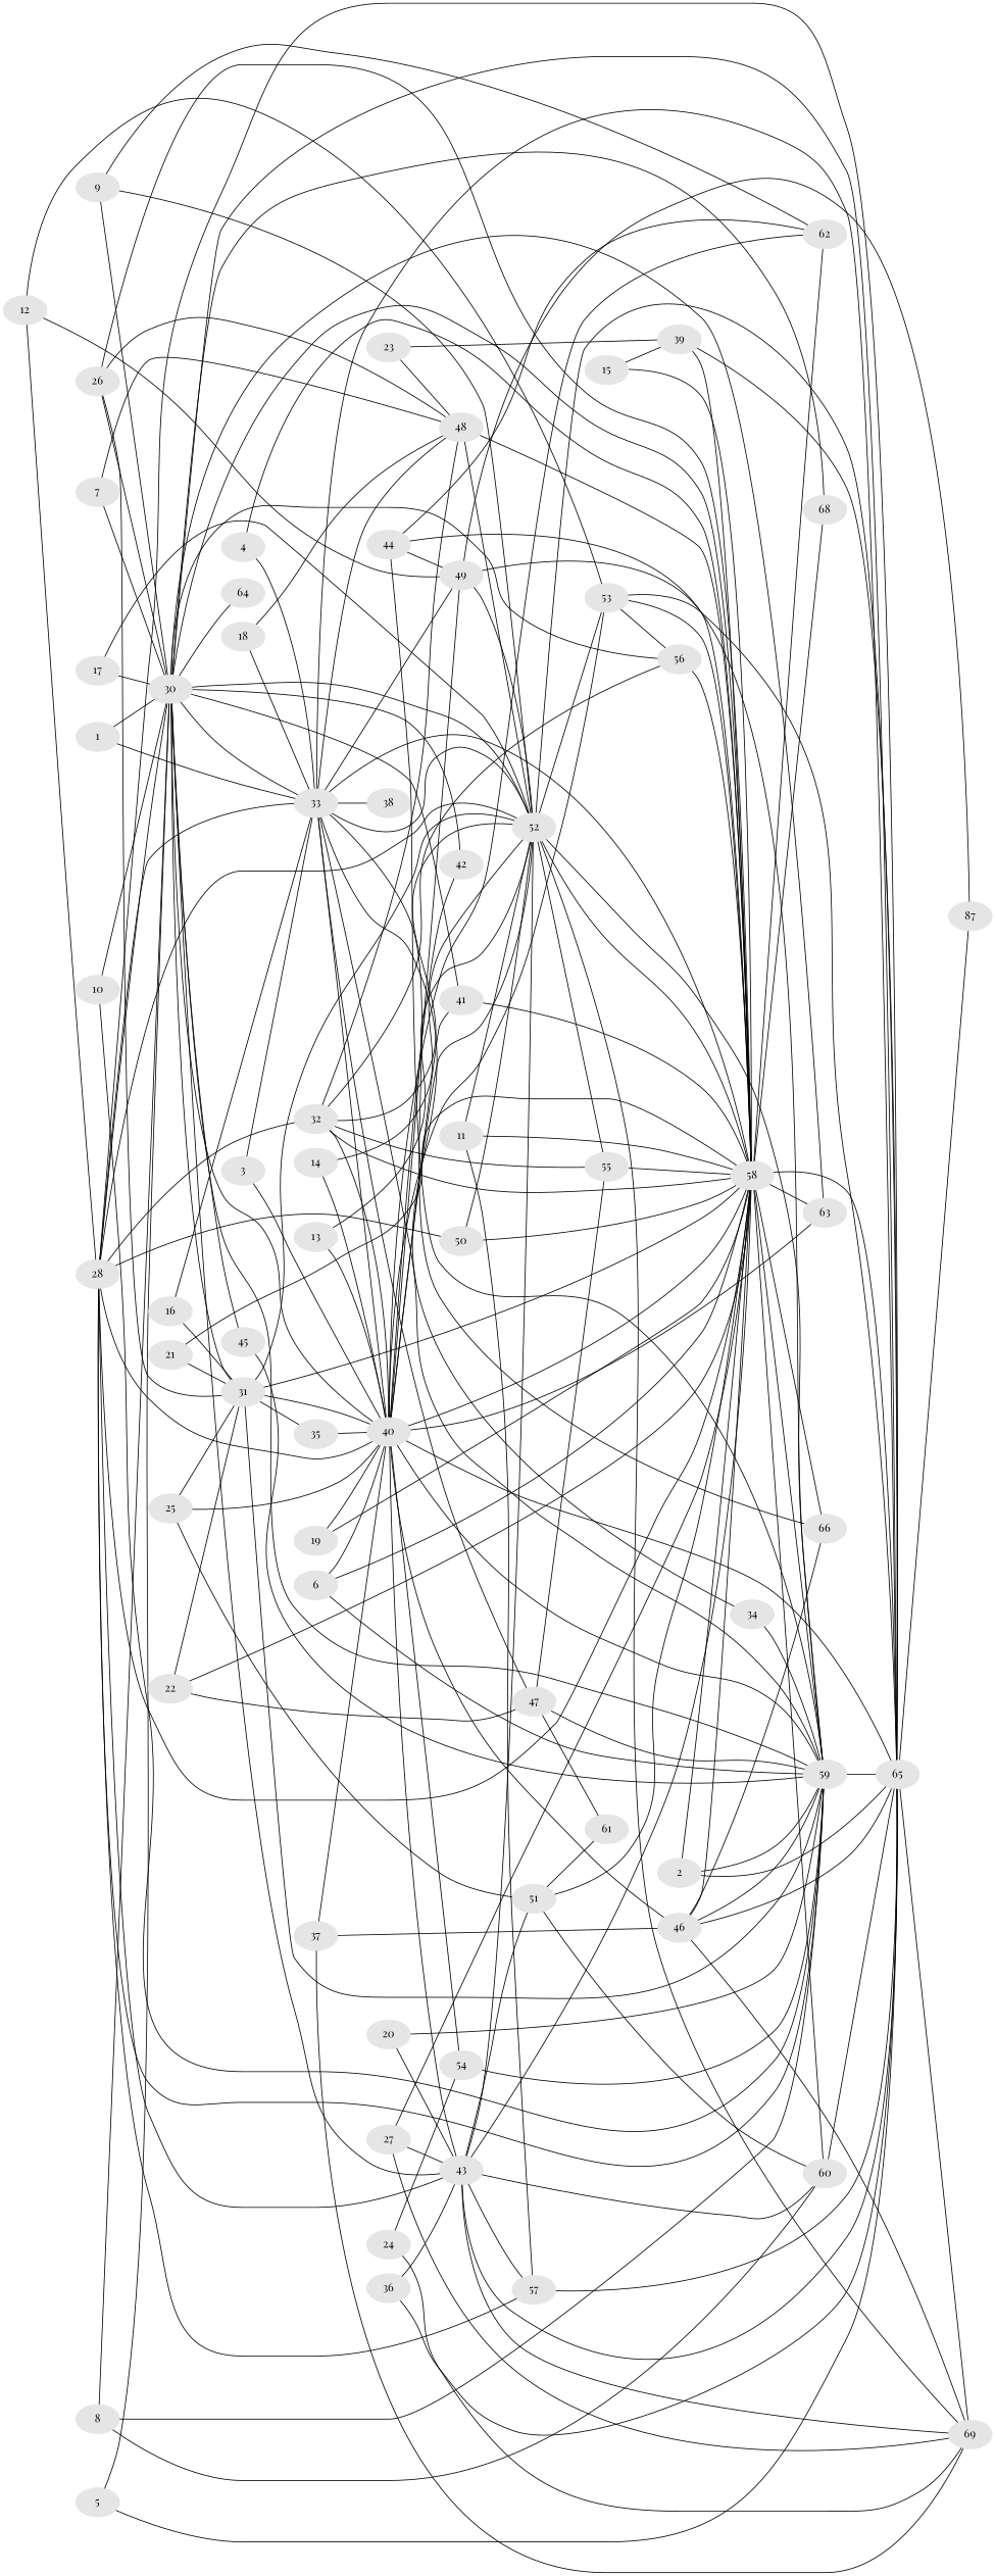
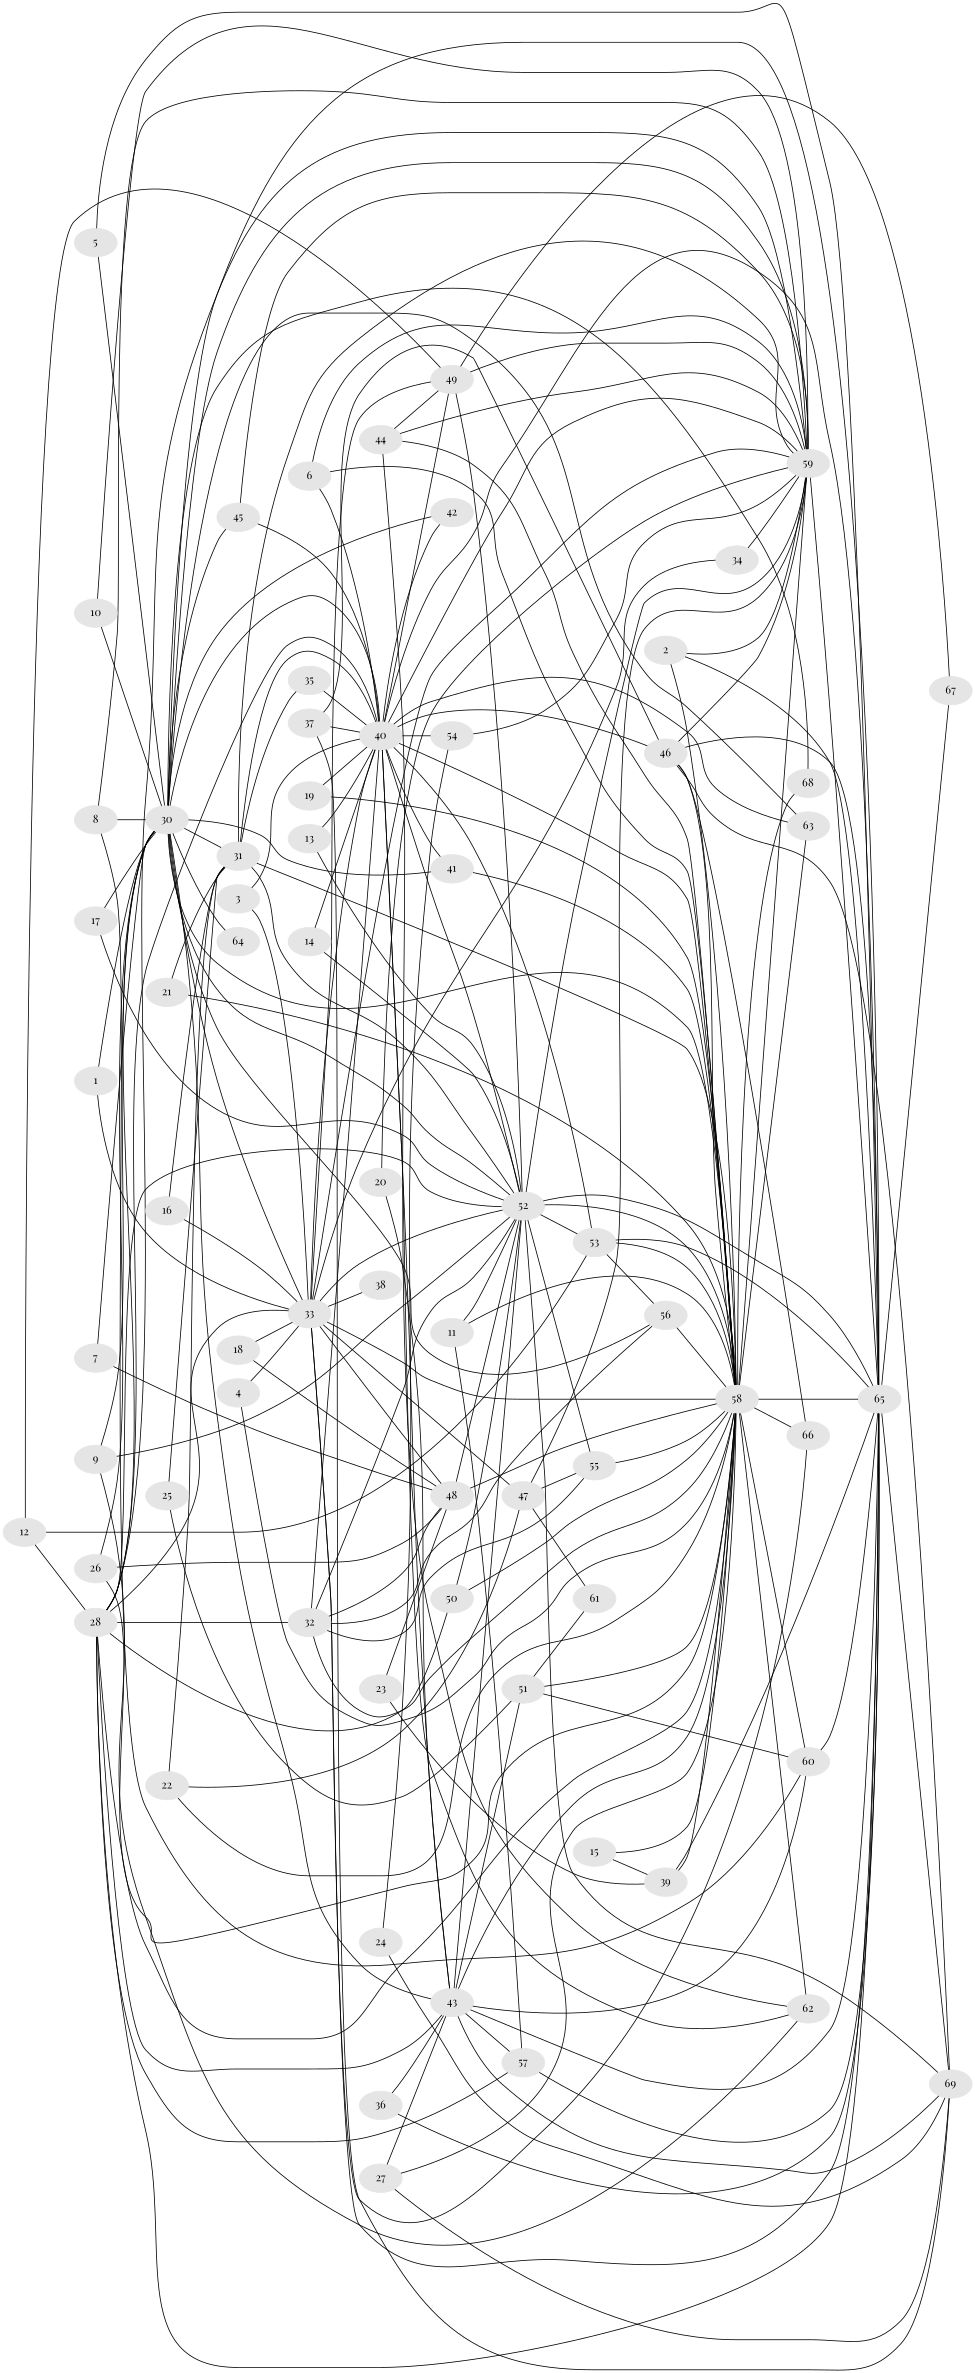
  graph {
    fontname="Playfair Display"
    rankdir=LR
    node [color=gray90 fontname="Playfair Display" style=filled]
    edge [fontname="Playfair Display" weight=1.0]
    1
    30
    33
    58
    59
    40
    65
    52
    31
    43
    41
    42
    45
    56
    63
    64
    68
    48
    49
    47
    34
    38
    66
    2
    60
    62
    3
    53
    54
    46
    4
    5
    69
-   67 [label=87]
+   67
    6
    7
    8
    9
    55
    10
    11
    57
    12
    28
    32
    50
    13
    14
    15
    39
    16
    35
    17
    18
    19
    20
    51
    21
    22
    61
    23
    24
    25
    26
    27
    36
    37
    44
    1 -- 30
    1 -- 33
    30 -- 33
    30 -- 58 [weight=3.0]
    30 -- 59
    30 -- 40
    30 -- 65
    30 -- 52
    30 -- 31
    30 -- 43
    30 -- 41
    30 -- 42
    30 -- 45 [weight=2.0]
    30 -- 56 [weight=2.0]
    30 -- 63
    30 -- 64
    30 -- 68
    33 -- 58 [weight=3.0]
    33 -- 59
    33 -- 40
    33 -- 65
    33 -- 52
    33 -- 48
    33 -- 49
    33 -- 47
    33 -- 34
    33 -- 38
    33 -- 66
    58 -- 59 [weight=2.0]
    58 -- 65 [weight=2.0]
    58 -- 63
    58 -- 68
    58 -- 66
    58 -- 60
    58 -- 62 [weight=2.0]
    59 -- 65
    40 -- 58 [weight=2.0]
    40 -- 59
    40 -- 65
    40 -- 52
    40 -- 43 [weight=2.0]
    40 -- 41
    40 -- 42
    40 -- 63
    40 -- 49
    40 -- 62
    40 -- 53
    40 -- 54 [weight=3.0]
    40 -- 46
    65 -- 69 [weight=2.0]
    65 -- 67
    52 -- 58 [weight=2.0]
    52 -- 59
    52 -- 65
    52 -- 53
    52 -- 69
    52 -- 55
    31 -- 58
    31 -- 59
    31 -- 40
    31 -- 52
    31 -- 35
    43 -- 58 [weight=2.0]
    43 -- 65
    43 -- 52
    43 -- 60
    43 -- 69
    43 -- 57
    43 -- 51 [weight=2.0]
    41 -- 58
    45 -- 59
    56 -- 58
    48 -- 58 [weight=2.0]
    48 -- 52 [weight=2.0]
    49 -- 59
    49 -- 52
    49 -- 67
    47 -- 59
    47 -- 55
    47 -- 61
    34 -- 59
    2 -- 58
    2 -- 59
    2 -- 65
    60 -- 65
    3 -- 33
    3 -- 40
    53 -- 58
    53 -- 65
    53 -- 56
    54 -- 59
    46 -- 58
    46 -- 59 [weight=2.0]
    46 -- 65 [weight=2.0]
    46 -- 66
    46 -- 69
    4 -- 33
    4 -- 58
    5 -- 30
    5 -- 65
    6 -- 58
    6 -- 59
    6 -- 40
    7 -- 30
    7 -- 48
    8 -- 30
    8 -- 59
    8 -- 60
    9 -- 30
    9 -- 52
    9 -- 62
    55 -- 58
    10 -- 30
    10 -- 59
    11 -- 58
    11 -- 52
    11 -- 57
    57 -- 65 [weight=2.0]
    12 -- 49
    12 -- 53
    12 -- 28
    28 -- 30
    28 -- 33 [weight=2.0]
    28 -- 58 [weight=3.0]
    28 -- 59
    28 -- 40 [weight=2.0]
    28 -- 65 [weight=2.0]
    28 -- 52
    28 -- 43
    28 -- 57
    28 -- 32
    28 -- 50
    32 -- 58
    32 -- 40
    32 -- 52
    32 -- 56
    32 -- 48
    32 -- 55
    50 -- 58
    50 -- 52
    13 -- 40
    13 -- 52
    14 -- 40
    14 -- 52
    15 -- 58
    15 -- 39
    39 -- 58
    39 -- 65
    16 -- 33
    16 -- 31
    35 -- 40
    17 -- 30
    17 -- 52
    18 -- 33
    18 -- 48
    19 -- 58
    19 -- 40
    20 -- 59
    20 -- 43
    51 -- 58 [weight=2.0]
    51 -- 60
    51 -- 61
    21 -- 58
    21 -- 31
    22 -- 58
    22 -- 31
    22 -- 47
    23 -- 48
    23 -- 39
    24 -- 54
    24 -- 69
-   25 -- 40
+   45 -- 40
    25 -- 31
    25 -- 51
    26 -- 30
    26 -- 58
-   26 -- 31
    26 -- 48
    27 -- 58
    27 -- 43
    27 -- 69
    36 -- 65
    36 -- 43
    37 -- 40
    37 -- 46
    37 -- 69
    44 -- 58
    44 -- 59
    44 -- 49
    44 -- 62
  }
